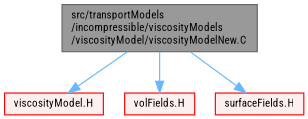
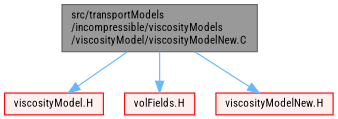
  digraph {
    fontname="Roboto Condensed"
    node [color=red fillcolor="#FFF0F0" fontname="Roboto Condensed" fontsize=10 shape=box style=filled]
    edge [color=steelblue1 fontname="Roboto Condensed" fontsize=10 labelfontname=Helvetica labelfontsize=10 style=solid]
    n1 [color=gray40 fillcolor=grey60 fontcolor=black height=0.2 label="src/transportModels\l/incompressible/viscosityModels\l/viscosityModel/viscosityModelNew.C" width=0.4]
    n2 [height=0.2 label="viscosityModel.H" width=0.4]
    n3 [height=0.2 label="volFields.H" width=0.4]
-   n4 [height=0.2 label="surfaceFields.H" width=0.4]
+   n4 [height=0.2 label="viscosityModelNew.H" width=0.4]
    n1 -> n2
    n1 -> n3
    n1 -> n4
  }
